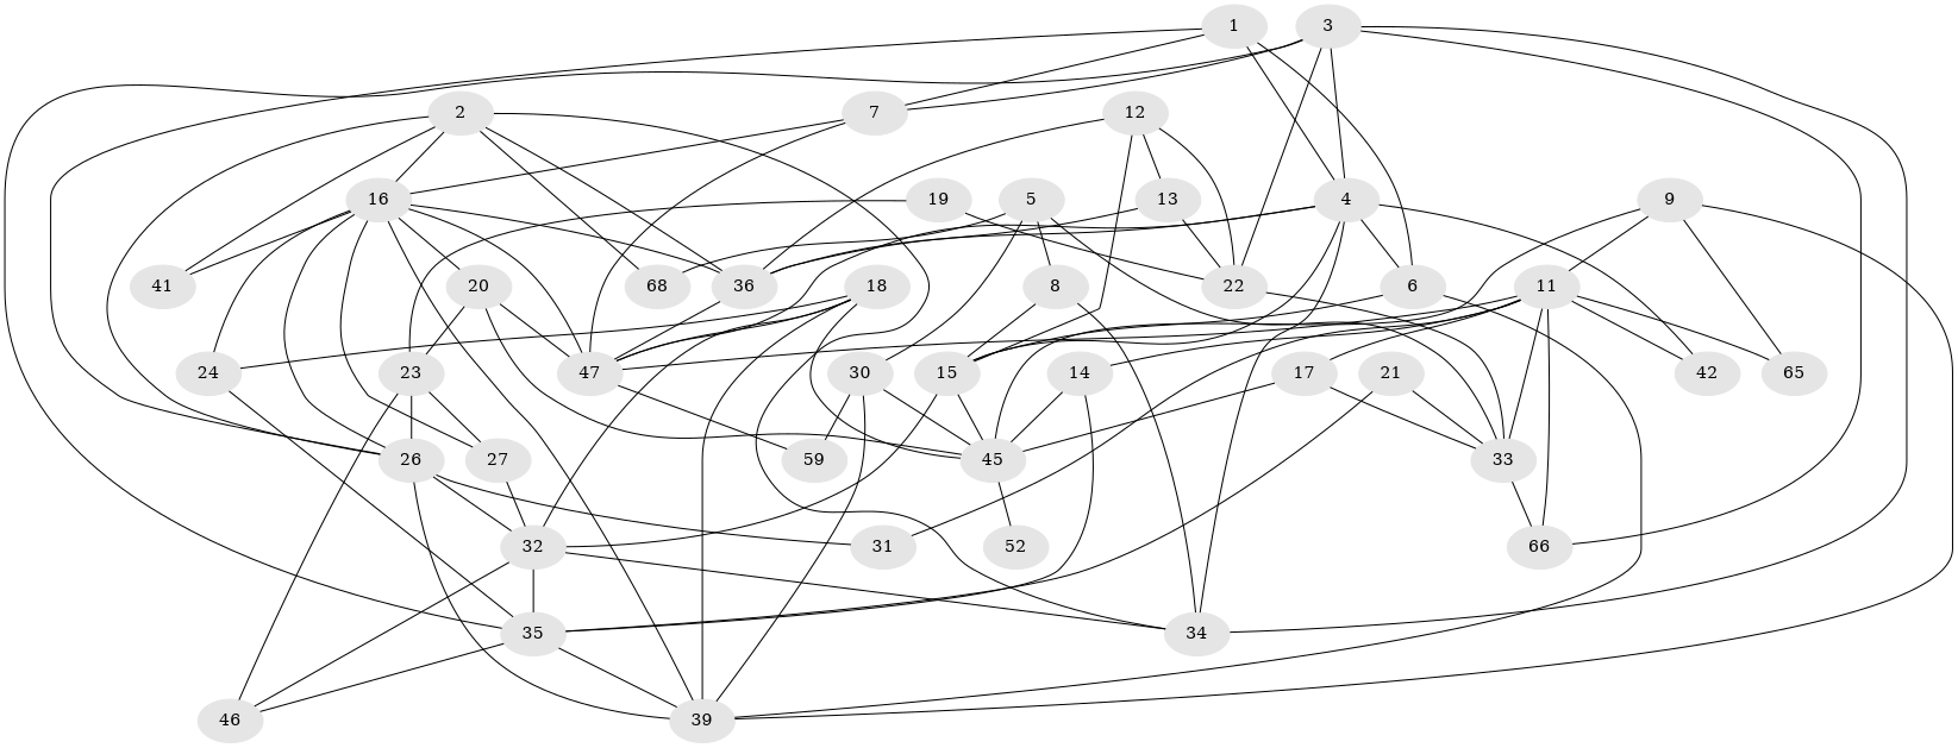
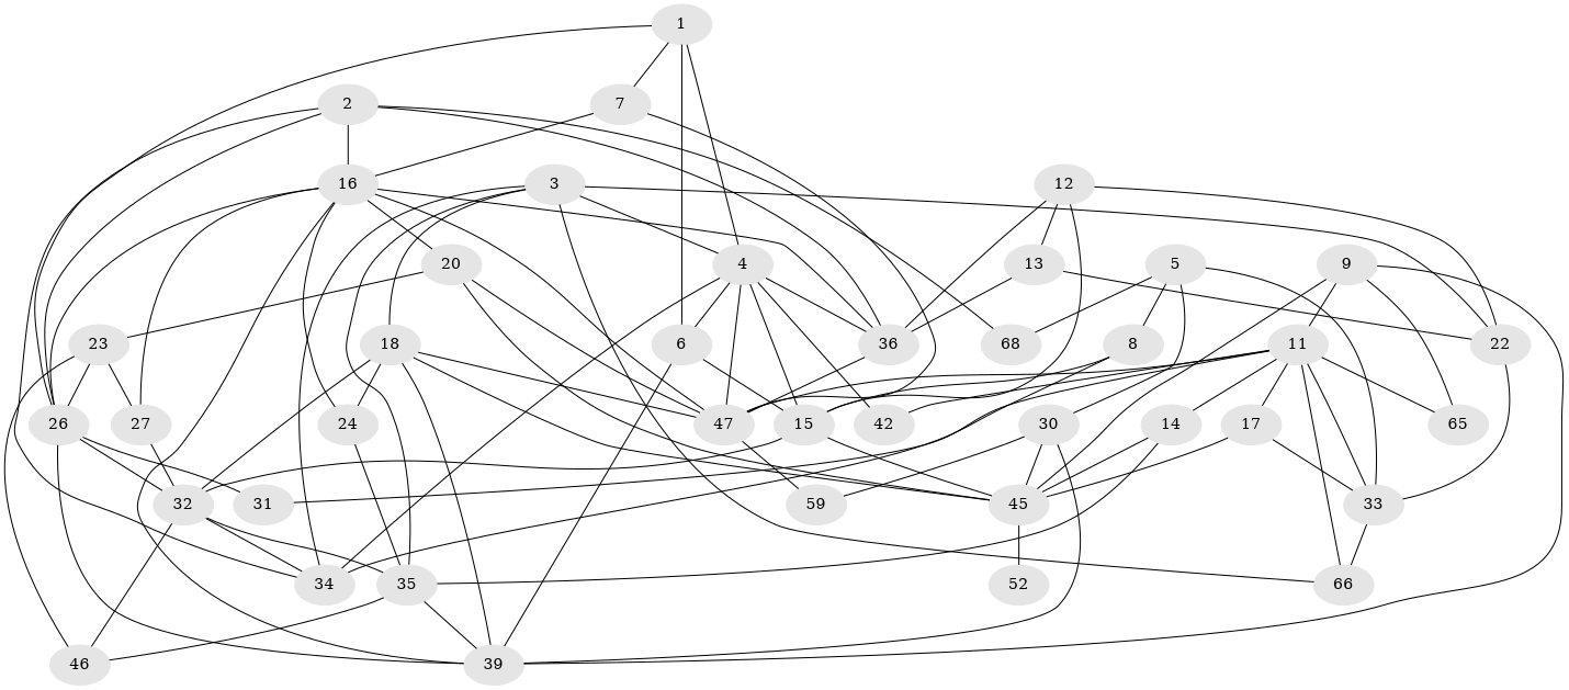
  graph {
    node [color=gray90 style=filled]
    1 [super="+49"]
    4 [super="+48"]
    6
    7 [super="+57"]
    26 [super="+44"]
    34
    36 [super="+56"]
    15 [super="+63"]
    42
    47 [super="+54"]
    39 [super="+55"]
    16 [super="+50"]
    31 [super="+61"]
    32 [super="+40"]
    2 [super="+60"]
-   41
    68
    27 [super="+38"]
    20 [super="+28"]
    24
    3 [super="+58"]
    22 [super="+29"]
    35 [super="+51"]
    66 [super="+69"]
    33 [super="+43"]
    46
    45 [super="+62"]
    59
    5 [super="+67"]
    8 [super="+10"]
    30
    11 [super="+25"]
    65
    14
    17 [super="+64"]
    9
    52
    12
    13
    23 [super="+53"]
    18 [super="+37"]
-   19
-   21
    1 -- 4
    1 -- 6 [weight=2]
    1 -- 7
    1 -- 26
    4 -- 6
    4 -- 34
    4 -- 36
    4 -- 15 [weight=2]
    4 -- 42
    4 -- 47 [weight=2]
    6 -- 15
    6 -- 39
    7 -- 47
    7 -- 16
    26 -- 39
    26 -- 31
    26 -- 32
    36 -- 47
    15 -- 32
    15 -- 45
    47 -- 59
    16 -- 26
    16 -- 36
    16 -- 47
    16 -- 39
-   16 -- 41
    16 -- 27
    16 -- 20
    16 -- 24
    32 -- 34
    32 -- 35
    32 -- 46
    2 -- 26
    2 -- 34
    2 -- 36
    2 -- 16
-   2 -- 41
    2 -- 68
    27 -- 32
    20 -- 47
    20 -- 45 [weight=2]
    20 -- 23
    24 -- 35
    3 -- 4
-   3 -- 7
+   3 -- 18
    3 -- 34
    3 -- 22
    3 -- 35
    3 -- 66
    22 -- 33
    35 -- 39
    35 -- 46
    33 -- 66 [weight=2]
    45 -- 52
    5 -- 68
    5 -- 33
    5 -- 8
    5 -- 30
    8 -- 34
    8 -- 15
    30 -- 39
    30 -- 45 [weight=2]
    30 -- 59
    11 -- 42
    11 -- 47
    11 -- 31 [weight=2]
    11 -- 66
    11 -- 33
    11 -- 65
    11 -- 14
    11 -- 17
    14 -- 35
    14 -- 45
    17 -- 33
    17 -- 45 [weight=2]
    9 -- 39
    9 -- 45
    9 -- 11
    9 -- 65
    12 -- 36
    12 -- 15
    12 -- 22
    12 -- 13
    13 -- 36
    13 -- 22
    23 -- 26 [weight=2]
    23 -- 27
    23 -- 46
    18 -- 47
    18 -- 39
    18 -- 32
    18 -- 24
    18 -- 45
-   19 -- 22
-   19 -- 23
-   21 -- 35
-   21 -- 33
  }
